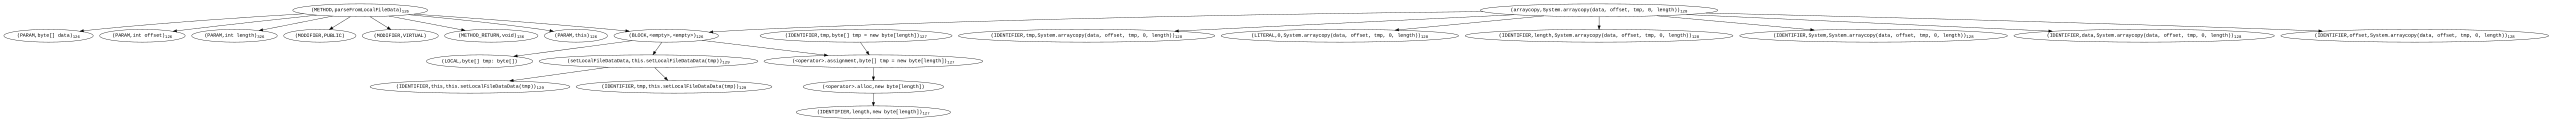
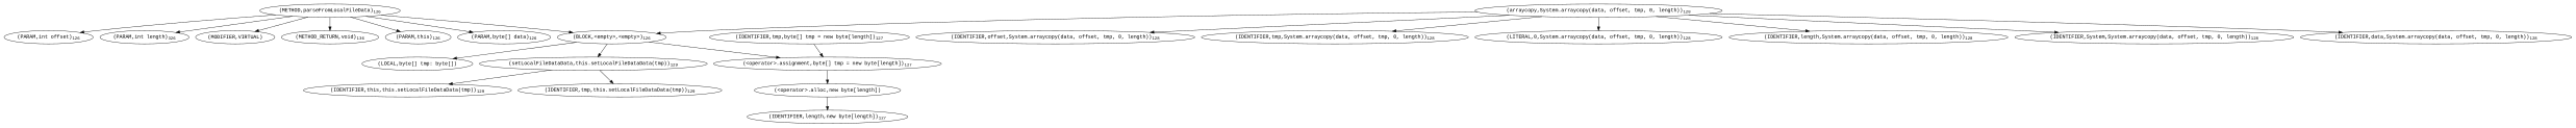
  digraph {
    fontname="Liberation Mono"
    node [fontname="Liberation Mono"]
    edge [fontname="Liberation Mono"]
    n1 [label=<(METHOD,parseFromLocalFileData)<SUB>126</SUB>>]
    n2 [label=<(PARAM,this)<SUB>126</SUB>>]
    n3 [label=<(PARAM,byte[] data)<SUB>126</SUB>>]
    n4 [label=<(PARAM,int offset)<SUB>126</SUB>>]
    n5 [label=<(PARAM,int length)<SUB>326</SUB>>]
    n6 [label=<(BLOCK,&lt;empty&gt;,&lt;empty&gt;)<SUB>126</SUB>>]
-   n7 [label=<(MODIFIER,PUBLIC)>]
    n8 [label=<(MODIFIER,VIRTUAL)>]
    n9 [label=<(METHOD_RETURN,void)<SUB>136</SUB>>]
    n10 [label=<(LOCAL,byte[] tmp: byte[])>]
    n11 [label=<(&lt;operator&gt;.assignment,byte[] tmp = new byte[length])<SUB>127</SUB>>]
    n12 [label=<(setLocalFileDataData,this.setLocalFileDataData(tmp))<SUB>129</SUB>>]
    n13 [label=<(&lt;operator&gt;.alloc,new byte[length])>]
    n14 [label=<(arraycopy,System.arraycopy(data, offset, tmp, 0, length))<SUB>128</SUB>>]
    n15 [label=<(IDENTIFIER,System,System.arraycopy(data, offset, tmp, 0, length))<SUB>128</SUB>>]
    n16 [label=<(IDENTIFIER,data,System.arraycopy(data, offset, tmp, 0, length))<SUB>128</SUB>>]
    n17 [label=<(IDENTIFIER,offset,System.arraycopy(data, offset, tmp, 0, length))<SUB>128</SUB>>]
    n18 [label=<(IDENTIFIER,tmp,System.arraycopy(data, offset, tmp, 0, length))<SUB>128</SUB>>]
    n19 [label=<(LITERAL,0,System.arraycopy(data, offset, tmp, 0, length))<SUB>128</SUB>>]
    n20 [label=<(IDENTIFIER,length,System.arraycopy(data, offset, tmp, 0, length))<SUB>128</SUB>>]
    n21 [label=<(IDENTIFIER,this,this.setLocalFileDataData(tmp))<SUB>129</SUB>>]
    n22 [label=<(IDENTIFIER,tmp,this.setLocalFileDataData(tmp))<SUB>129</SUB>>]
    n23 [label=<(IDENTIFIER,tmp,byte[] tmp = new byte[length])<SUB>127</SUB>>]
    n24 [label=<(IDENTIFIER,length,new byte[length])<SUB>127</SUB>>]
    n1 -> n2
    n1 -> n3
    n1 -> n4
    n1 -> n5
    n1 -> n6
-   n1 -> n7
    n1 -> n8
    n1 -> n9
    n6 -> n10
    n6 -> n11
    n6 -> n12
    n11 -> n13
    n12 -> n21
    n12 -> n22
    n13 -> n24
    n14 -> n6
    n14 -> n15
    n14 -> n16
    n14 -> n17
    n14 -> n18
    n14 -> n19
    n14 -> n20
    n23 -> n11
  }
